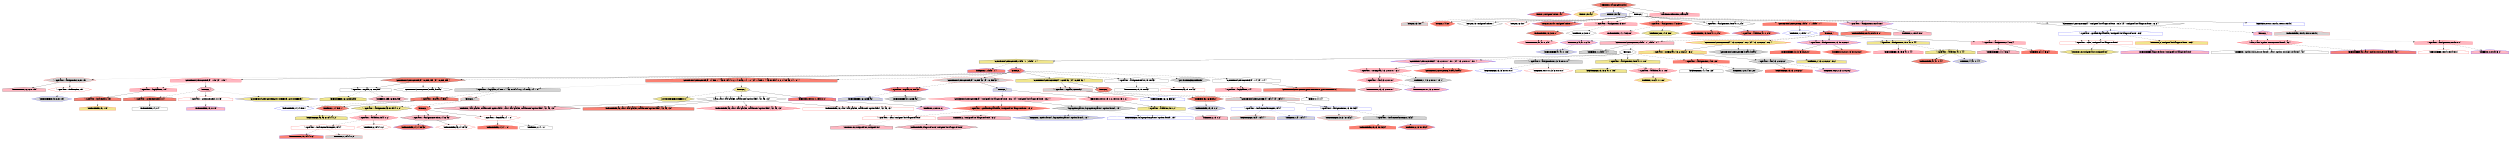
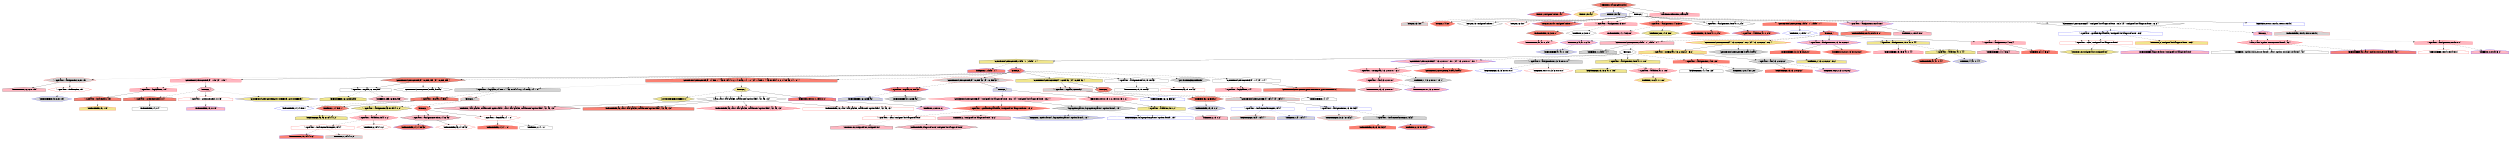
  digraph {
    fontname="DejaVu Serif"
    node [color=black fillcolor=lightpink fontname="DejaVu Serif" shape=house style=filled]
    edge [fontname="DejaVu Serif" style=dashed]
    n1 [fillcolor=salmon label="(METHOD,udhcp_get_option)" shape=hexagon]
    n2 [color=blue fillcolor=salmon label="(PARAM,unsigned __int8 *a1)" shape=hexagon]
    n3 [color=red fillcolor=khaki label="(PARAM,int a2)" shape=hexagon]
    n4 [color=blue fillcolor=lightgrey label="(PARAM,int a3)"]
    n5 [fillcolor=white label="(BLOCK,,)"]
    n6 [color=red label="(METHOD_RETURN,__fastcall)"]
    n7 [color=red fillcolor=lightgrey label="(LOCAL,v3: int)"]
    n8 [color=red fillcolor=salmon label="(LOCAL,v4: int)" shape=hexagon]
    n9 [fillcolor=white label="(LOCAL,v5: unsigned __int8 *)" shape=hexagon]
    n10 [color=red fillcolor=white label="(LOCAL,v6: int)" shape=hexagon]
    n11 [color=blue fillcolor=salmon label="(LOCAL,result: unsigned __int8 *)" shape=hexagon]
    n12 [color=red label="(<operator>.assignment,v3 = 0)"]
    n13 [color=red fillcolor=salmon label="(<operator>.assignment,v4 = 388)" shape=hexagon]
    n14 [fillcolor=white label="(<operator>.assignment,v5 = a1 + 240)" shape=hexagon]
    n15 [color=red fillcolor=salmon label="(CONTROL_STRUCTURE,while ( 1 ),while ( 1 ))"]
    n16 [color=blue label="(<operator>.assignment,result = 0)" shape=hexagon]
    n17 [fillcolor=white label="(CONTROL_STRUCTURE,if ( (unsigned int)dhcp_verbose >= 3 ),if ( (unsigned int)dhcp_verbose >= 3 ))" shape=hexagon]
    n18 [color=blue fillcolor=white label="(RETURN,return result;,return result;)"]
    n19 [fillcolor=salmon label="(IDENTIFIER,v3,v3 = 0)" shape=hexagon]
    n20 [fillcolor=white label="(LITERAL,0,v3 = 0)" shape=hexagon]
    n21 [color=red label="(IDENTIFIER,v4,v4 = 388)" shape=hexagon]
    n22 [fillcolor=khaki label="(LITERAL,388,v4 = 388)" shape=hexagon]
    n23 [color=red fillcolor=salmon label="(IDENTIFIER,v5,v5 = a1 + 240)" shape=hexagon]
    n24 [color=blue fillcolor=salmon label="(<operator>.addition,a1 + 240)" shape=hexagon]
    n25 [color=blue fillcolor=white label="(LITERAL,1,while ( 1 ))" shape=hexagon]
    n26 [color=blue fillcolor=salmon label="(BLOCK,,)"]
    n27 [fillcolor=salmon label="(IDENTIFIER,result,result = 0)"]
    n28 [label="(LITERAL,0,result = 0)"]
    n29 [color=blue fillcolor=white label="(<operator>.greaterEqualsThan,(unsigned int)dhcp_verbose >= 3)"]
    n30 [color=blue label="(BLOCK,,)"]
    n31 [color=red fillcolor=lightgrey label="(IDENTIFIER,result,return result;)"]
    n32 [color=red label="(IDENTIFIER,a1,a1 + 240)" shape=hexagon]
    n33 [color=blue label="(LITERAL,240,a1 + 240)" shape=hexagon]
    n34 [color=blue fillcolor=lightgrey label="(IDENTIFIER,a1,a1 + 108)" shape=hexagon]
    n35 [label="(CONTROL_STRUCTURE,while ( 1 ),while ( 1 ))"]
    n36 [color=red fillcolor=khaki label="(CONTROL_STRUCTURE,if ( (v3 & 0x202) != 2 ),if ( (v3 & 0x202) != 2 ))" shape=hexagon]
    n37 [color=blue label="(<operators>.assignmentOr,v3 |= 0x202u)" shape=hexagon]
    n38 [color=blue fillcolor=khaki label="(<operator>.assignment,v5 = a1 + 44)"]
    n39 [color=red label="(<operator>.assignment,v4 = 64)"]
    n40 [fillcolor=lightgrey label="(LITERAL,1,while ( 1 ))"]
    n41 [fillcolor=white label="(BLOCK,,)" shape=hexagon]
    n42 [color=red fillcolor=khaki label="(<operator>.notEquals,(v3 & 0x202) != 2)"]
    n43 [fillcolor=lightgrey label="(CONTROL_STRUCTURE,break;,break;)" shape=hexagon]
    n44 [color=red fillcolor=salmon label="(IDENTIFIER,v3,v3 |= 0x202u)"]
    n45 [color=red fillcolor=salmon label="(LITERAL,0x202u,v3 |= 0x202u)" shape=hexagon]
    n46 [color=red label="(IDENTIFIER,v5,v5 = a1 + 44)"]
    n47 [fillcolor=khaki label="(<operator>.addition,a1 + 44)"]
    n48 [label="(IDENTIFIER,v4,v4 = 64)"]
    n49 [color=red fillcolor=salmon label="(LITERAL,64,v4 = 64)"]
    n50 [fillcolor=khaki label="(CONTROL_STRUCTURE,while ( 1 ),while ( 1 ))"]
    n51 [color=blue label="(CONTROL_STRUCTURE,if ( (v3 & 0x101) != 1 ),if ( (v3 & 0x101) != 1 ))" shape=hexagon]
    n52 [fillcolor=lightgrey label="(<operators>.assignmentOr,v3 |= 0x101u)"]
    n53 [fillcolor=khaki label="(<operator>.assignment,v5 = a1 + 108)"]
    n54 [color=red fillcolor=salmon label="(<operator>.assignment,v4 = 128)"]
    n55 [color=blue fillcolor=salmon label="(LITERAL,1,while ( 1 ))"]
    n56 [color=blue fillcolor=salmon label="(BLOCK,,)" shape=hexagon]
    n57 [color=red label="(<operator>.notEquals,(v3 & 0x101) != 1)" shape=hexagon]
    n58 [color=red fillcolor=salmon label="(CONTROL_STRUCTURE,break;,break;)" shape=hexagon]
    n59 [color=blue fillcolor=white label="(IDENTIFIER,v3,v3 |= 0x101u)" shape=hexagon]
    n60 [color=red fillcolor=white label="(LITERAL,0x101u,v3 |= 0x101u)" shape=hexagon]
    n61 [fillcolor=khaki label="(IDENTIFIER,v5,v5 = a1 + 108)"]
    n62 [color=red label="(<operator>.addition,a1 + 108)" shape=hexagon]
    n63 [fillcolor=white label="(IDENTIFIER,v4,v4 = 128)"]
    n64 [fillcolor=lightgrey label="(LITERAL,128,v4 = 128)" shape=hexagon]
    n65 [color=red fillcolor=lightgrey label="(<operator>.assignment,v6 = *v5)" shape=hexagon]
    n66 [color=red label="(CONTROL_STRUCTURE,if ( !*v5 ),if ( !*v5 ))"]
    n67 [fillcolor=salmon label="(CONTROL_STRUCTURE,if ( v6 == 255 ),if ( v6 == 255 ))" shape=hexagon]
    n68 [fillcolor=salmon label="(CONTROL_STRUCTURE,if ( v4 == 1 || (a3 = v5[1] + 2, v4 -= a3, v4 < 0) ),if ( v4 == 1 || (a3 = v5[1] + 2, v4 -= a3, v4 < 0) ))"]
    n69 [color=red fillcolor=lightgrey label="(CONTROL_STRUCTURE,if ( v6 == a2 ),if ( v6 == a2 ))" shape=hexagon]
    n70 [fillcolor=khaki label="(CONTROL_STRUCTURE,if ( v6 == 52 ),if ( v6 == 52 ))"]
    n71 [fillcolor=white label="(<operator>.assignmentPlus,v5 += a3)"]
    n72 [fillcolor=lightgrey label="(JUMP_TARGET,LABEL_9)" shape=hexagon]
    n73 [fillcolor=white label="(CONTROL_STRUCTURE,if ( !v4 ),if ( !v4 ))"]
    n74 [label="(IDENTIFIER,v6,v6 = *v5)"]
    n75 [color=red fillcolor=white label="(<operator>.indirection,*v5)" shape=hexagon]
    n76 [color=red label="(<operator>.logicalNot,!*v5)"]
    n77 [label="(BLOCK,,)" shape=hexagon]
    n78 [fillcolor=white label="(<operator>.equals,v6 == 255)"]
    n79 [fillcolor=white label="(CONTROL_STRUCTURE,break;,break;)" shape=hexagon]
    n80 [fillcolor=lightgrey label="(<operator>.logicalOr,v4 == 1 || (a3 = v5[1] + 2, v4 -= a3, v4 < 0))"]
    n81 [color=blue fillcolor=khaki label="(BLOCK,,)" shape=hexagon]
    n82 [color=blue fillcolor=salmon label="(<operator>.equals,v6 == a2)" shape=hexagon]
    n83 [color=blue fillcolor=lightgrey label="(BLOCK,,)"]
    n84 [color=red fillcolor=lightgrey label="(<operator>.equals,v6 == 52)"]
    n85 [fillcolor=salmon label="(BLOCK,,)" shape=hexagon]
    n86 [fillcolor=white label="(IDENTIFIER,v5,v5 += a3)"]
    n87 [color=red fillcolor=white label="(IDENTIFIER,a3,v5 += a3)"]
    n88 [color=red label="(<operator>.logicalNot,!v4)"]
    n89 [fillcolor=salmon label="(CONTROL_STRUCTURE,goto LABEL_10;,goto LABEL_10;)"]
    n90 [color=blue fillcolor=lightgrey label="(IDENTIFIER,v5,v6 = *v5)" shape=hexagon]
    n91 [fillcolor=salmon label="(<operator>.indirection,*v5)"]
    n92 [fillcolor=salmon label="(<operator>.preDecrement,--v4)"]
    n93 [color=red fillcolor=white label="(<operator>.preIncrement,++v5)"]
    n94 [color=blue fillcolor=khaki label="(CONTROL_STRUCTURE,goto LABEL_9;,goto LABEL_9;)" shape=hexagon]
    n95 [color=red fillcolor=khaki label="(IDENTIFIER,v5,!*v5)"]
    n96 [fillcolor=white label="(IDENTIFIER,v4,--v4)"]
    n97 [color=blue label="(IDENTIFIER,v5,++v5)"]
    n98 [fillcolor=khaki label="(IDENTIFIER,v6,v6 == 255)"]
    n99 [label="(LITERAL,255,v6 == 255)" shape=hexagon]
    n100 [fillcolor=salmon label="(<operator>.equals,v4 == 1)"]
    n101 [color=red fillcolor=lightgrey label="(BLOCK,,)"]
    n102 [fillcolor=khaki label="(JUMP_TARGET,LABEL_10)" shape=hexagon]
    n103 [fillcolor=white label="(warn,warn(\"bad packet, malformed option field\", a2, a3, v3))" shape=hexagon]
    n104 [color=blue fillcolor=salmon label="(RETURN,return 0;,return 0;)"]
    n105 [color=blue fillcolor=white label="(IDENTIFIER,v4,v4 == 1)" shape=hexagon]
    n106 [fillcolor=salmon label="(LITERAL,1,v4 == 1)" shape=hexagon]
    n107 [fillcolor=khaki label="(<operator>.assignment,a3 = v5[1] + 2)" shape=hexagon]
    n108 [color=red fillcolor=salmon label="(BLOCK,,)" shape=hexagon]
    n109 [fillcolor=khaki label="(IDENTIFIER,a3,a3 = v5[1] + 2)"]
    n110 [color=red label="(<operator>.addition,v5[1] + 2)" shape=hexagon]
    n111 [label="(<operator>.assignmentMinus,v4 -= a3)" shape=hexagon]
    n112 [color=red fillcolor=white label="(<operator>.lessThan,v4 < 0)" shape=hexagon]
    n113 [color=red fillcolor=white label="(<operator>.indirectIndexAccess,v5[1])"]
    n114 [color=red fillcolor=white label="(LITERAL,2,v5[1] + 2)" shape=hexagon]
    n115 [color=blue fillcolor=salmon label="(IDENTIFIER,v5,v5[1] + 2)"]
    n116 [color=red fillcolor=lightgrey label="(LITERAL,1,v5[1] + 2)"]
    n117 [color=blue fillcolor=salmon label="(IDENTIFIER,v4,v4 -= a3)" shape=hexagon]
    n118 [color=red fillcolor=white label="(IDENTIFIER,a3,v4 -= a3)" shape=hexagon]
    n119 [color=red fillcolor=salmon label="(IDENTIFIER,v4,v4 < 0)"]
    n120 [fillcolor=white label="(LITERAL,0,v4 < 0)"]
    n121 [label="(LITERAL,\"bad packet, malformed option field\",warn(\"bad packet, malformed option field\", a2, a3, v3))" shape=hexagon]
    n122 [fillcolor=salmon label="(IDENTIFIER,a2,warn(\"bad packet, malformed option field\", a2, a3, v3))"]
    n123 [color=red label="(IDENTIFIER,a3,warn(\"bad packet, malformed option field\", a2, a3, v3))" shape=hexagon]
    n124 [color=red fillcolor=white label="(IDENTIFIER,v3,warn(\"bad packet, malformed option field\", a2, a3, v3))"]
    n125 [color=blue label="(LITERAL,0,return 0;)" shape=hexagon]
    n126 [color=blue fillcolor=lightgrey label="(IDENTIFIER,v6,v6 == a2)"]
    n127 [fillcolor=lightgrey label="(IDENTIFIER,a2,v6 == a2)" shape=hexagon]
    n128 [color=red label="(CONTROL_STRUCTURE,if ( (unsigned int)dhcp_verbose >= 2 ),if ( (unsigned int)dhcp_verbose >= 2 ))" shape=hexagon]
    n129 [color=red label="(RETURN,return v5 + 2;,return v5 + 2;)" shape=hexagon]
    n130 [color=red fillcolor=salmon label="(<operator>.greaterEqualsThan,(unsigned int)dhcp_verbose >= 2)" shape=hexagon]
    n131 [fillcolor=lightgrey label="(log_option_part_0,log_option_part_0(\"option found\", v5))" shape=hexagon]
    n132 [fillcolor=khaki label="(<operator>.addition,v5 + 2)"]
    n133 [color=red fillcolor=white label="(<operator>.cast,(unsigned int)dhcp_verbose)"]
    n134 [label="(LITERAL,2,(unsigned int)dhcp_verbose >= 2)"]
    n135 [color=blue fillcolor=lightgrey label="(LITERAL,\"option found\",log_option_part_0(\"option found\", v5))" shape=hexagon]
    n136 [color=blue fillcolor=white label="(IDENTIFIER,v5,log_option_part_0(\"option found\", v5))"]
    n137 [label="(UNKNOWN,unsigned int,unsigned int)"]
    n138 [label="(IDENTIFIER,dhcp_verbose,(unsigned int)dhcp_verbose)" shape=hexagon]
    n139 [label="(LITERAL,2,v5 + 2)"]
    n140 [color=blue fillcolor=lightgrey label="(IDENTIFIER,v5,v5 + 2)" shape=hexagon]
    n141 [color=blue fillcolor=white label="(IDENTIFIER,v6,v6 == 52)"]
    n142 [fillcolor=salmon label="(LITERAL,52,v6 == 52)" shape=hexagon]
    n143 [color=red fillcolor=lightgrey label="(CONTROL_STRUCTURE,if ( v5[1] ),if ( v5[1] ))"]
    n144 [color=blue fillcolor=white label="(<operator>.indirectIndexAccess,v5[1])"]
    n145 [color=blue fillcolor=white label="(<operators>.assignmentOr,v3 |= v5[2])"]
    n146 [color=red fillcolor=lightgrey label="(IDENTIFIER,v5,if ( v5[1] ))"]
    n147 [color=blue fillcolor=lightgrey label="(LITERAL,1,if ( v5[1] ))"]
    n148 [color=red fillcolor=lightgrey label="(IDENTIFIER,v3,v3 |= v5[2])" shape=hexagon]
    n149 [fillcolor=lightgrey label="(<operator>.indirectIndexAccess,v5[2])"]
    n150 [color=red fillcolor=salmon label="(IDENTIFIER,v5,v3 |= v5[2])"]
    n151 [color=blue fillcolor=salmon label="(LITERAL,2,v3 |= v5[2])" shape=hexagon]
-   n152 [fillcolor=white label="(PARAM,v4,!v4)"]
+   n152 [fillcolor=white label="(IDENTIFIER,v4,!v4)"]
    n153 [color=red label="(<operator>.and,v3 & 0x101)" shape=hexagon]
    n154 [fillcolor=lightgrey label="(LITERAL,1,(v3 & 0x101) != 1)" shape=hexagon]
    n155 [label="(IDENTIFIER,v3,v3 & 0x101)" shape=hexagon]
    n156 [color=blue label="(LITERAL,0x101,v3 & 0x101)" shape=hexagon]
    n157 [color=red fillcolor=khaki label="(LITERAL,108,a1 + 108)" shape=hexagon]
    n158 [fillcolor=lightgrey label="(<operator>.and,v3 & 0x202)" shape=hexagon]
    n159 [color=blue fillcolor=khaki label="(LITERAL,2,(v3 & 0x202) != 2)"]
    n160 [color=red fillcolor=salmon label="(IDENTIFIER,v3,v3 & 0x202)"]
    n161 [color=blue label="(LITERAL,0x202,v3 & 0x202)" shape=hexagon]
    n162 [fillcolor=salmon label="(IDENTIFIER,a1,a1 + 44)" shape=hexagon]
    n163 [color=blue fillcolor=lightgrey label="(LITERAL,44,a1 + 44)" shape=hexagon]
    n164 [color=red fillcolor=white label="(<operator>.cast,(unsigned int)dhcp_verbose)"]
    n165 [color=red fillcolor=khaki label="(LITERAL,3,(unsigned int)dhcp_verbose >= 3)"]
    n166 [color=red label="(warn,warn(\"option 0x%02x not found\", a2))" shape=hexagon]
    n167 [color=red label="(<operator>.assignment,result = 0)"]
    n168 [fillcolor=khaki label="(UNKNOWN,unsigned int,unsigned int)" shape=hexagon]
    n169 [color=blue label="(IDENTIFIER,dhcp_verbose,(unsigned int)dhcp_verbose)"]
    n170 [fillcolor=white label="(LITERAL,\"option 0x%02x not found\",warn(\"option 0x%02x not found\", a2))"]
    n171 [color=blue fillcolor=salmon label="(IDENTIFIER,a2,warn(\"option 0x%02x not found\", a2))"]
    n172 [color=red fillcolor=white label="(IDENTIFIER,result,result = 0)"]
    n173 [color=blue label="(LITERAL,0,result = 0)"]
    n1 -> n2 [style=dotted]
    n1 -> n3
    n1 -> n4
    n1 -> n5 [style=solid]
    n1 -> n6 [style=solid]
    n5 -> n7
    n5 -> n8 [style=solid]
    n5 -> n9 [style=solid]
    n5 -> n10
    n5 -> n11
    n5 -> n12 [style=solid]
    n5 -> n13
    n5 -> n14 [style=solid]
    n5 -> n15 [style=dotted]
    n5 -> n16
    n5 -> n17
    n5 -> n18 [style=solid]
    n12 -> n19 [style=dotted]
    n12 -> n20
    n13 -> n21
    n13 -> n22
    n14 -> n23 [style=dotted]
    n14 -> n24
    n15 -> n25 [style=solid]
    n15 -> n26 [style=dotted]
    n16 -> n27
    n16 -> n28 [style=solid]
    n17 -> n29 [style=dotted]
    n17 -> n30
    n18 -> n31 [style=dotted]
    n24 -> n32 [style=dotted]
    n24 -> n33 [style=dotted]
    n26 -> n35
    n26 -> n36
    n26 -> n37 [style=solid]
    n26 -> n38 [style=dotted]
    n26 -> n39 [style=solid]
    n29 -> n164 [style=dotted]
    n29 -> n165
    n30 -> n166 [style=dotted]
    n30 -> n167 [style=dotted]
    n33 -> n34
    n35 -> n40 [style=solid]
    n35 -> n41 [style=dotted]
    n36 -> n42 [style=solid]
    n36 -> n43
    n37 -> n44 [style=solid]
    n37 -> n45 [style=solid]
    n38 -> n46 [style=solid]
    n38 -> n47
    n39 -> n48
    n39 -> n49 [style=solid]
    n41 -> n50 [style=solid]
    n41 -> n51
    n41 -> n52 [style=dotted]
    n41 -> n53 [style=solid]
    n41 -> n54
    n42 -> n158 [style=solid]
    n42 -> n159 [style=dotted]
    n47 -> n162 [style=solid]
    n47 -> n163
    n50 -> n55
    n50 -> n56 [style=dotted]
    n51 -> n57 [style=solid]
    n51 -> n58
    n52 -> n59
    n52 -> n60 [style=solid]
    n53 -> n61 [style=dotted]
    n53 -> n62
    n54 -> n63
    n54 -> n64
    n56 -> n65 [style=dotted]
    n56 -> n66 [style=solid]
    n56 -> n67
    n56 -> n68
    n56 -> n69 [style=solid]
    n56 -> n70 [style=solid]
    n56 -> n71
    n56 -> n72 [style=dotted]
    n56 -> n73
    n57 -> n153 [style=solid]
    n57 -> n154
    n62 -> n157
    n65 -> n74 [style=solid]
    n65 -> n75
    n66 -> n76 [style=dotted]
    n66 -> n77 [style=solid]
    n67 -> n78 [style=solid]
    n67 -> n79 [style=dotted]
    n68 -> n80 [style=dotted]
    n68 -> n81 [style=dotted]
    n69 -> n82
    n69 -> n83 [style=solid]
    n70 -> n84 [style=solid]
    n70 -> n85 [style=solid]
    n71 -> n86
    n71 -> n87 [style=dotted]
    n73 -> n88 [style=dotted]
    n73 -> n89 [style=solid]
    n75 -> n90 [style=dotted]
    n76 -> n91 [style=solid]
    n77 -> n92
    n77 -> n93 [style=solid]
    n77 -> n94 [style=dotted]
    n78 -> n98
    n78 -> n99
    n80 -> n100
    n80 -> n101
    n81 -> n102
    n81 -> n103
    n81 -> n104 [style=solid]
    n82 -> n126
    n82 -> n127 [style=dotted]
    n83 -> n128
    n83 -> n129 [style=solid]
    n84 -> n141 [style=solid]
    n84 -> n142
    n85 -> n143
    n88 -> n152 [style=dotted]
    n91 -> n95 [style=dotted]
    n92 -> n96 [style=solid]
    n93 -> n97 [style=dotted]
    n100 -> n105
    n100 -> n106 [style=solid]
    n101 -> n107
    n101 -> n108 [style=dotted]
    n103 -> n121 [style=solid]
    n103 -> n122 [style=solid]
    n103 -> n123 [style=solid]
    n103 -> n124 [style=solid]
    n104 -> n125 [style=solid]
    n107 -> n109 [style=dotted]
    n107 -> n110 [style=dotted]
    n108 -> n111 [style=solid]
    n108 -> n112 [style=solid]
    n110 -> n113
    n110 -> n114 [style=solid]
    n111 -> n117
    n111 -> n118 [style=solid]
    n112 -> n119 [style=solid]
    n112 -> n120 [style=dotted]
    n113 -> n115
    n113 -> n116 [style=dotted]
    n128 -> n130
    n128 -> n131 [style=solid]
    n129 -> n132 [style=solid]
    n130 -> n133
    n130 -> n134 [style=dotted]
    n131 -> n135 [style=dotted]
    n131 -> n136 [style=dotted]
    n132 -> n139 [style=dotted]
    n133 -> n137 [style=dotted]
    n133 -> n138 [style=dotted]
    n142 -> n140
    n143 -> n144 [style=dotted]
    n143 -> n145 [style=solid]
    n144 -> n146
    n144 -> n147 [style=dotted]
    n145 -> n148 [style=dotted]
    n145 -> n149
    n149 -> n150 [style=dotted]
    n149 -> n151 [style=dotted]
    n153 -> n155 [style=solid]
    n153 -> n156
    n158 -> n160 [style=solid]
    n158 -> n161
    n164 -> n168
    n164 -> n169 [style=dotted]
    n166 -> n170 [style=solid]
    n166 -> n171
    n167 -> n172 [style=solid]
    n167 -> n173
  }
